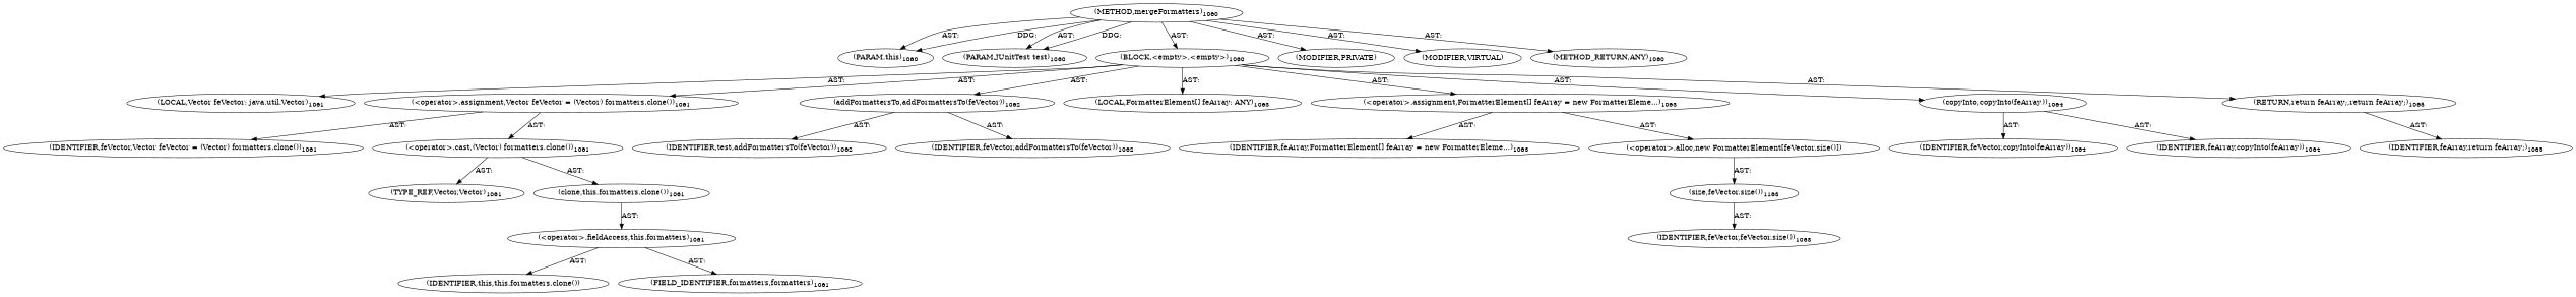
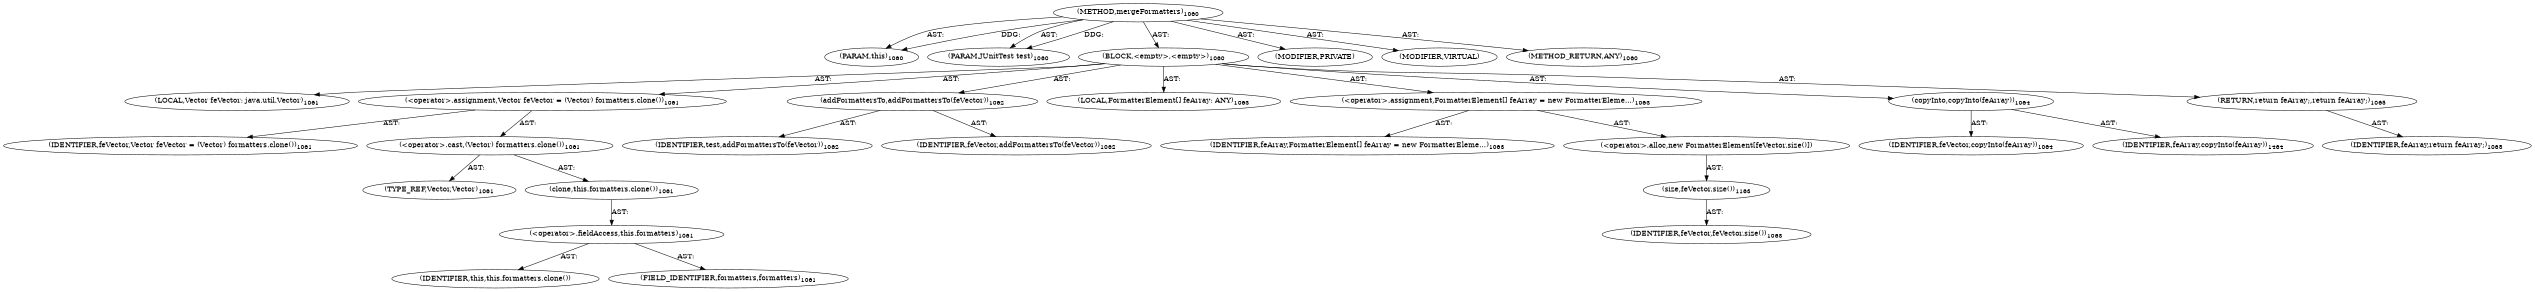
  digraph {
    n1 [label=<(METHOD,mergeFormatters)<SUB>1060</SUB>>]
    n2 [label=<(PARAM,this)<SUB>1060</SUB>>]
    n3 [label=<(PARAM,JUnitTest test)<SUB>1060</SUB>>]
    n4 [label=<(BLOCK,&lt;empty&gt;,&lt;empty&gt;)<SUB>1060</SUB>>]
    n5 [label=<(MODIFIER,PRIVATE)>]
    n6 [label=<(MODIFIER,VIRTUAL)>]
    n7 [label=<(METHOD_RETURN,ANY)<SUB>1060</SUB>>]
    n8 [label=<(LOCAL,Vector feVector: java.util.Vector)<SUB>1061</SUB>>]
    n9 [label=<(&lt;operator&gt;.assignment,Vector feVector = (Vector) formatters.clone())<SUB>1061</SUB>>]
    n10 [label=<(addFormattersTo,addFormattersTo(feVector))<SUB>1062</SUB>>]
    n11 [label=<(LOCAL,FormatterElement[] feArray: ANY)<SUB>1063</SUB>>]
    n12 [label=<(&lt;operator&gt;.assignment,FormatterElement[] feArray = new FormatterEleme...)<SUB>1063</SUB>>]
    n13 [label=<(copyInto,copyInto(feArray))<SUB>1064</SUB>>]
    n14 [label=<(RETURN,return feArray;,return feArray;)<SUB>1065</SUB>>]
    n15 [label=<(IDENTIFIER,feVector,Vector feVector = (Vector) formatters.clone())<SUB>1061</SUB>>]
    n16 [label=<(&lt;operator&gt;.cast,(Vector) formatters.clone())<SUB>1061</SUB>>]
    n17 [label=<(IDENTIFIER,test,addFormattersTo(feVector))<SUB>1062</SUB>>]
    n18 [label=<(IDENTIFIER,feVector,addFormattersTo(feVector))<SUB>1062</SUB>>]
    n19 [label=<(IDENTIFIER,feArray,FormatterElement[] feArray = new FormatterEleme...)<SUB>1063</SUB>>]
    n20 [label=<(&lt;operator&gt;.alloc,new FormatterElement[feVector.size()])>]
    n21 [label=<(IDENTIFIER,feVector,copyInto(feArray))<SUB>1064</SUB>>]
-   n22 [label=<(IDENTIFIER,feArray,copyInto(feArray))<SUB>1064</SUB>>]
+   n22 [label=<(IDENTIFIER,feArray,copyInto(feArray))<SUB>1464</SUB>>]
    n23 [label=<(IDENTIFIER,feArray,return feArray;)<SUB>1065</SUB>>]
    n24 [label=<(TYPE_REF,Vector,Vector)<SUB>1061</SUB>>]
    n25 [label=<(clone,this.formatters.clone())<SUB>1061</SUB>>]
    n26 [label=<(&lt;operator&gt;.fieldAccess,this.formatters)<SUB>1061</SUB>>]
    n27 [label=<(IDENTIFIER,this,this.formatters.clone())>]
    n28 [label=<(FIELD_IDENTIFIER,formatters,formatters)<SUB>1061</SUB>>]
    n29 [label=<(size,feVector.size())<SUB>1163</SUB>>]
    n30 [label=<(IDENTIFIER,feVector,feVector.size())<SUB>1063</SUB>>]
    n1 -> n2 [label="AST: "]
    n1 -> n2 [label="DDG: "]
    n1 -> n3 [label="AST: "]
    n1 -> n3 [label="DDG: "]
    n1 -> n4 [label="AST: "]
    n1 -> n5 [label="AST: "]
    n1 -> n6 [label="AST: "]
    n1 -> n7 [label="AST: "]
    n4 -> n8 [label="AST: "]
    n4 -> n9 [label="AST: "]
    n4 -> n10 [label="AST: "]
    n4 -> n11 [label="AST: "]
    n4 -> n12 [label="AST: "]
    n4 -> n13 [label="AST: "]
    n4 -> n14 [label="AST: "]
    n9 -> n15 [label="AST: "]
    n9 -> n16 [label="AST: "]
    n10 -> n17 [label="AST: "]
    n10 -> n18 [label="AST: "]
    n12 -> n19 [label="AST: "]
    n12 -> n20 [label="AST: "]
    n13 -> n21 [label="AST: "]
    n13 -> n22 [label="AST: "]
    n14 -> n23 [label="AST: "]
    n16 -> n24 [label="AST: "]
    n16 -> n25 [label="AST: "]
    n20 -> n29 [label="AST: "]
    n25 -> n26 [label="AST: "]
    n26 -> n27 [label="AST: "]
    n26 -> n28 [label="AST: "]
    n29 -> n30 [label="AST: "]
  }
